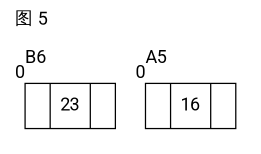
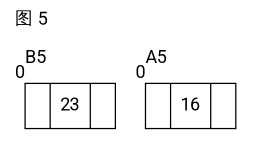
  digraph {
    label="图 5"
    labeljust=l
    labelloc=t
    fontname=Roboto
    node [shape=record xlabel=0 fontname=Roboto]
    n1 [label="<L> | <C> 23 | <R>"]
    n2 [label="<L> | <C> 16 | <R>"]
    subgraph cluster_1 {
-     label=B6
+     label=B5
      penwidth=0
      n1
    }
    subgraph cluster_2 {
      label=A5
      penwidth=0
      n2
    }
  }
